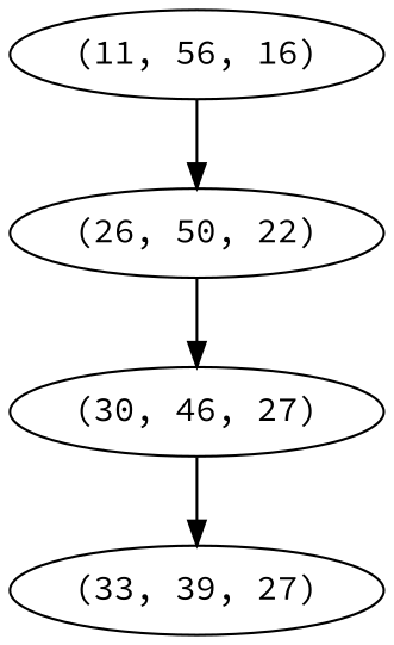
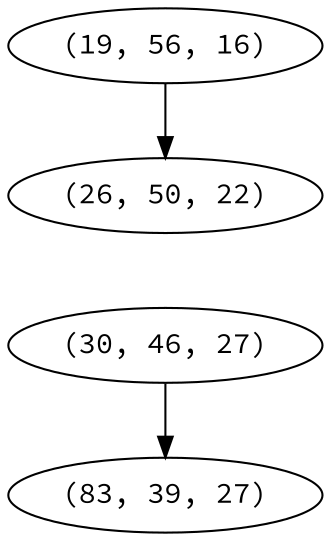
  digraph {
    fontname="Source Code Pro"
    node [fontname="Source Code Pro"]
    edge [fontname="Source Code Pro"]
-   "(19, 56, 16)" [label="(11, 56, 16)"]
+   "(19, 56, 16)"
    "(26, 50, 22)"
    n3 [label="(30, 46, 27)"]
-   "(33, 39, 27)"
+   "(33, 39, 27)" [label="(83, 39, 27)"]
    "(19, 56, 16)" -> "(26, 50, 22)"
-   "(26, 50, 22)" -> n3
    n3 -> "(33, 39, 27)"
  }
